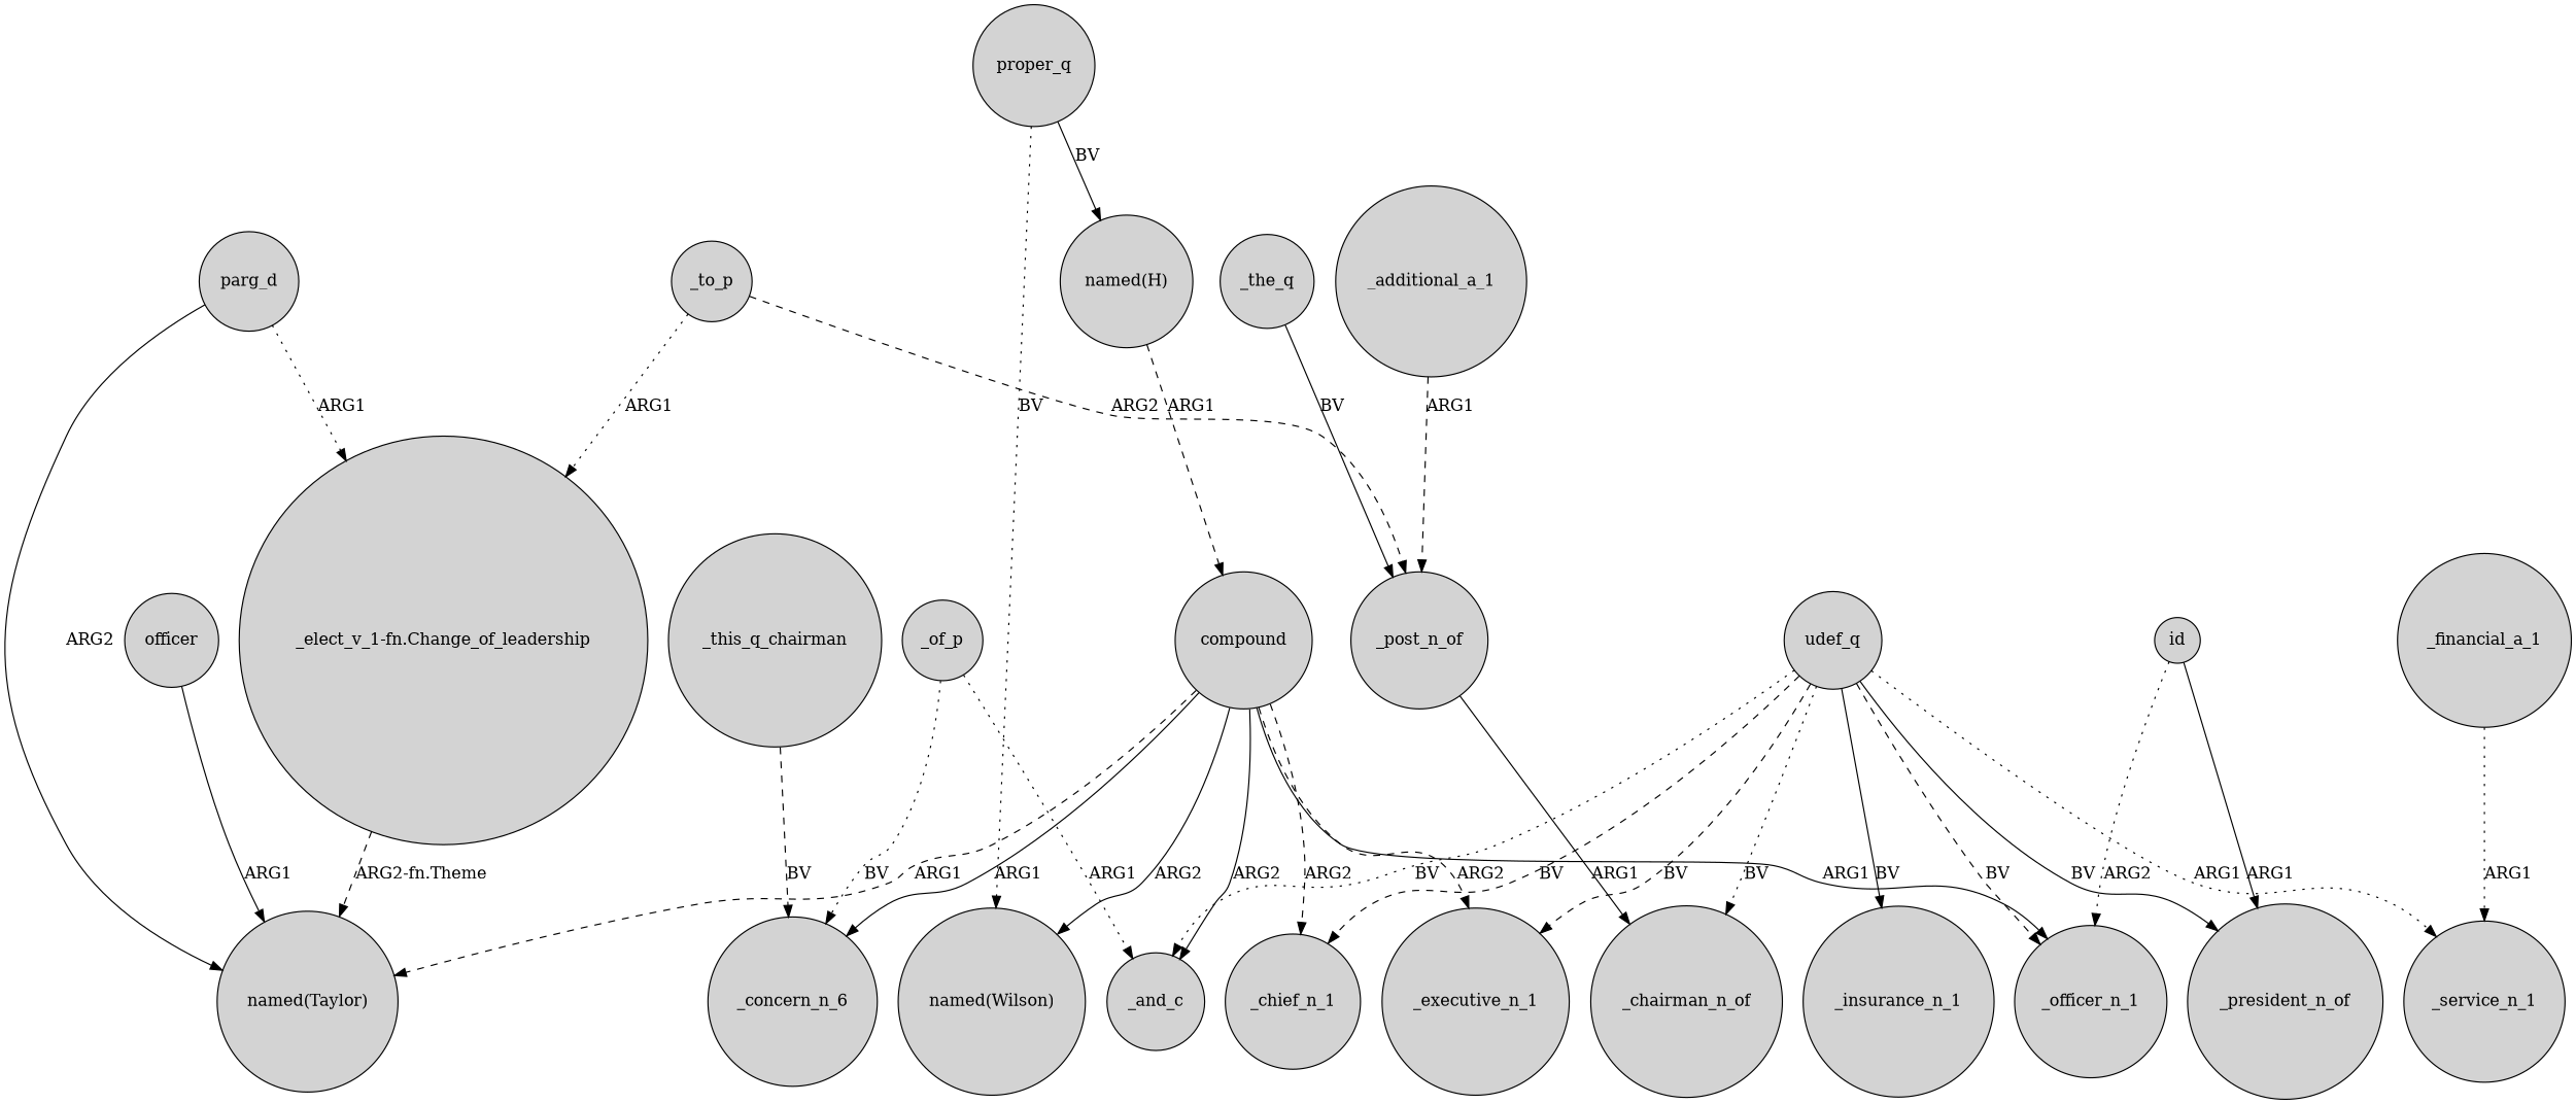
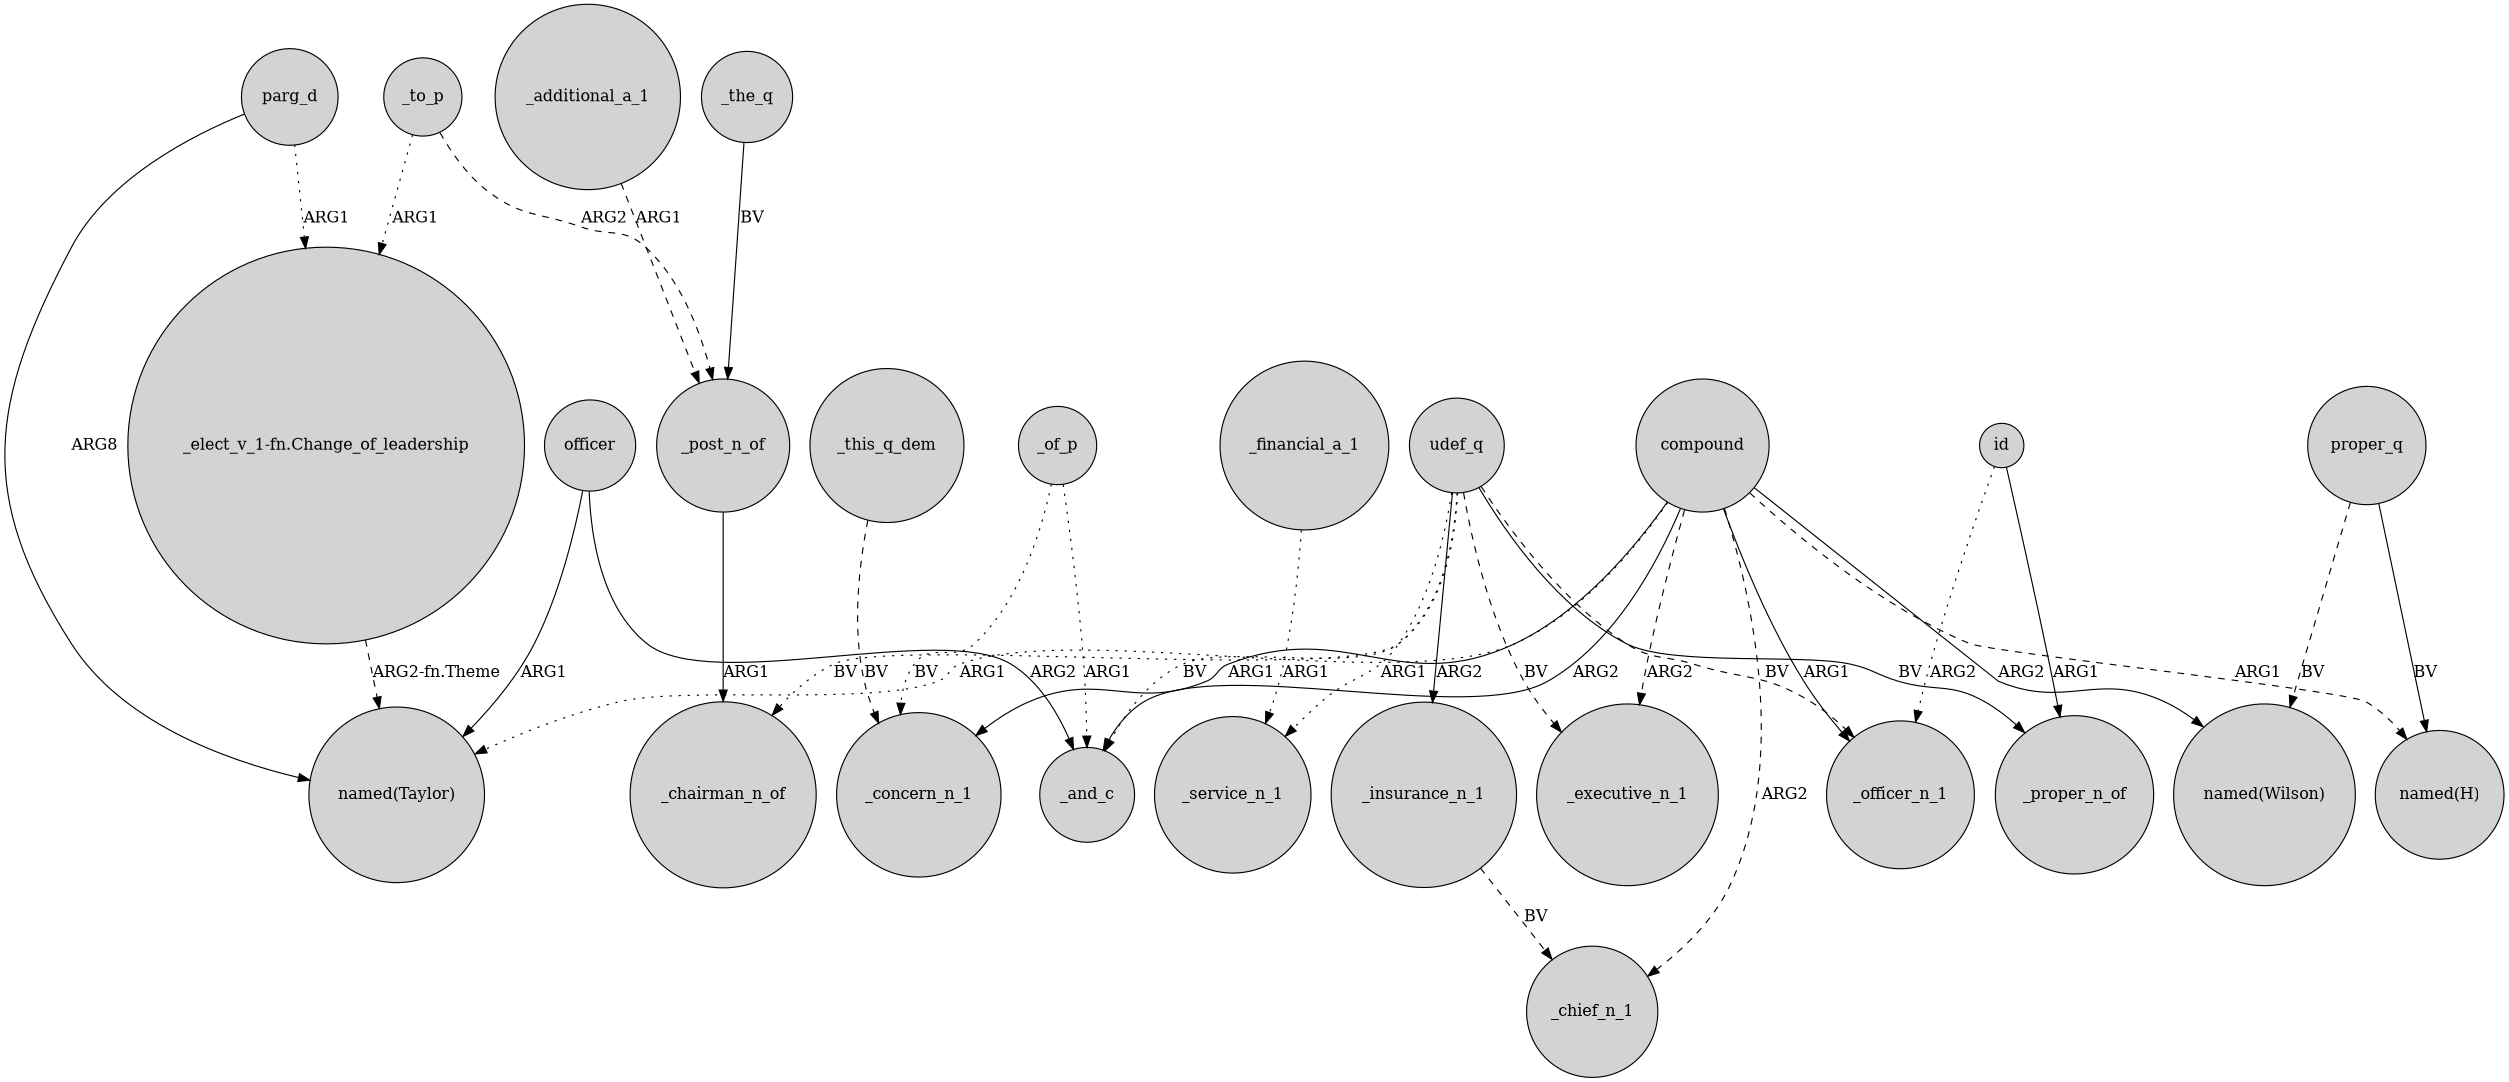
  digraph {
    node [shape=circle style=filled]
    edge [style=solid]
    _of_p
-   _concern_n_1 [label=_concern_n_6]
+   _concern_n_1
    _and_c
    _to_p
    "_elect_v_1-fn.Change_of_leadership"
    _post_n_of
    "named(Taylor)"
    _chairman_n_of
    proper_q
    "named(Wilson)"
    "named(H)"
    udef_q
    _executive_n_1
    _insurance_n_1
-   _president_n_of
+   _president_n_of [label=_proper_n_of]
    _service_n_1
    _chief_n_1
    _officer_n_1
-   _this_q_dem [label=_this_q_chairman]
+   _this_q_dem
    id
    compound
    _financial_a_1
    parg_d
    n24 [label=officer]
    _additional_a_1
    _the_q
    _of_p -> _concern_n_1 [label=BV style=dotted]
    _of_p -> _and_c [label=ARG1 style=dotted]
    _to_p -> "_elect_v_1-fn.Change_of_leadership" [label=ARG1 style=dotted]
    _to_p -> _post_n_of [label=ARG2 style=dashed]
    "_elect_v_1-fn.Change_of_leadership" -> "named(Taylor)" [label="ARG2-fn.Theme" style=dashed]
    _post_n_of -> _chairman_n_of [label=ARG1]
-   proper_q -> "named(Wilson)" [label=BV style=dotted]
+   proper_q -> "named(Wilson)" [label=BV style=dashed]
    proper_q -> "named(H)" [label=BV]
    udef_q -> _and_c [label=BV style=dotted]
    udef_q -> _chairman_n_of [label=BV style=dotted]
    udef_q -> _executive_n_1 [label=BV style=dashed]
-   udef_q -> _insurance_n_1 [label=BV]
+   udef_q -> _insurance_n_1 [label=ARG2]
    udef_q -> _president_n_of [label=BV]
    udef_q -> _service_n_1 [label=ARG1 style=dotted]
-   udef_q -> _chief_n_1 [label=BV style=dashed]
+   _insurance_n_1 -> _chief_n_1 [label=BV style=dashed]
    udef_q -> _officer_n_1 [label=BV style=dashed]
    _this_q_dem -> _concern_n_1 [label=BV style=dashed]
    id -> _president_n_of [label=ARG1]
    id -> _officer_n_1 [label=ARG2 style=dotted]
    compound -> _concern_n_1 [label=ARG1]
    compound -> _and_c [label=ARG2]
-   compound -> "named(Taylor)" [label=ARG1 style=dashed]
+   compound -> "named(Taylor)" [label=ARG1 style=dotted]
    compound -> "named(Wilson)" [label=ARG2]
-   "named(H)" -> compound [label=ARG1 style=dashed]
+   compound -> "named(H)" [label=ARG1 style=dashed]
    compound -> _executive_n_1 [label=ARG2 style=dashed]
    compound -> _chief_n_1 [label=ARG2 style=dashed]
    compound -> _officer_n_1 [label=ARG1]
    _financial_a_1 -> _service_n_1 [label=ARG1 style=dotted]
    parg_d -> "_elect_v_1-fn.Change_of_leadership" [label=ARG1 style=dotted]
-   parg_d -> "named(Taylor)" [label=ARG2]
+   parg_d -> "named(Taylor)" [label=ARG8]
+   n24 -> _and_c [label=ARG2]
    n24 -> "named(Taylor)" [label=ARG1]
    _additional_a_1 -> _post_n_of [label=ARG1 style=dashed]
    _the_q -> _post_n_of [label=BV]
  }
